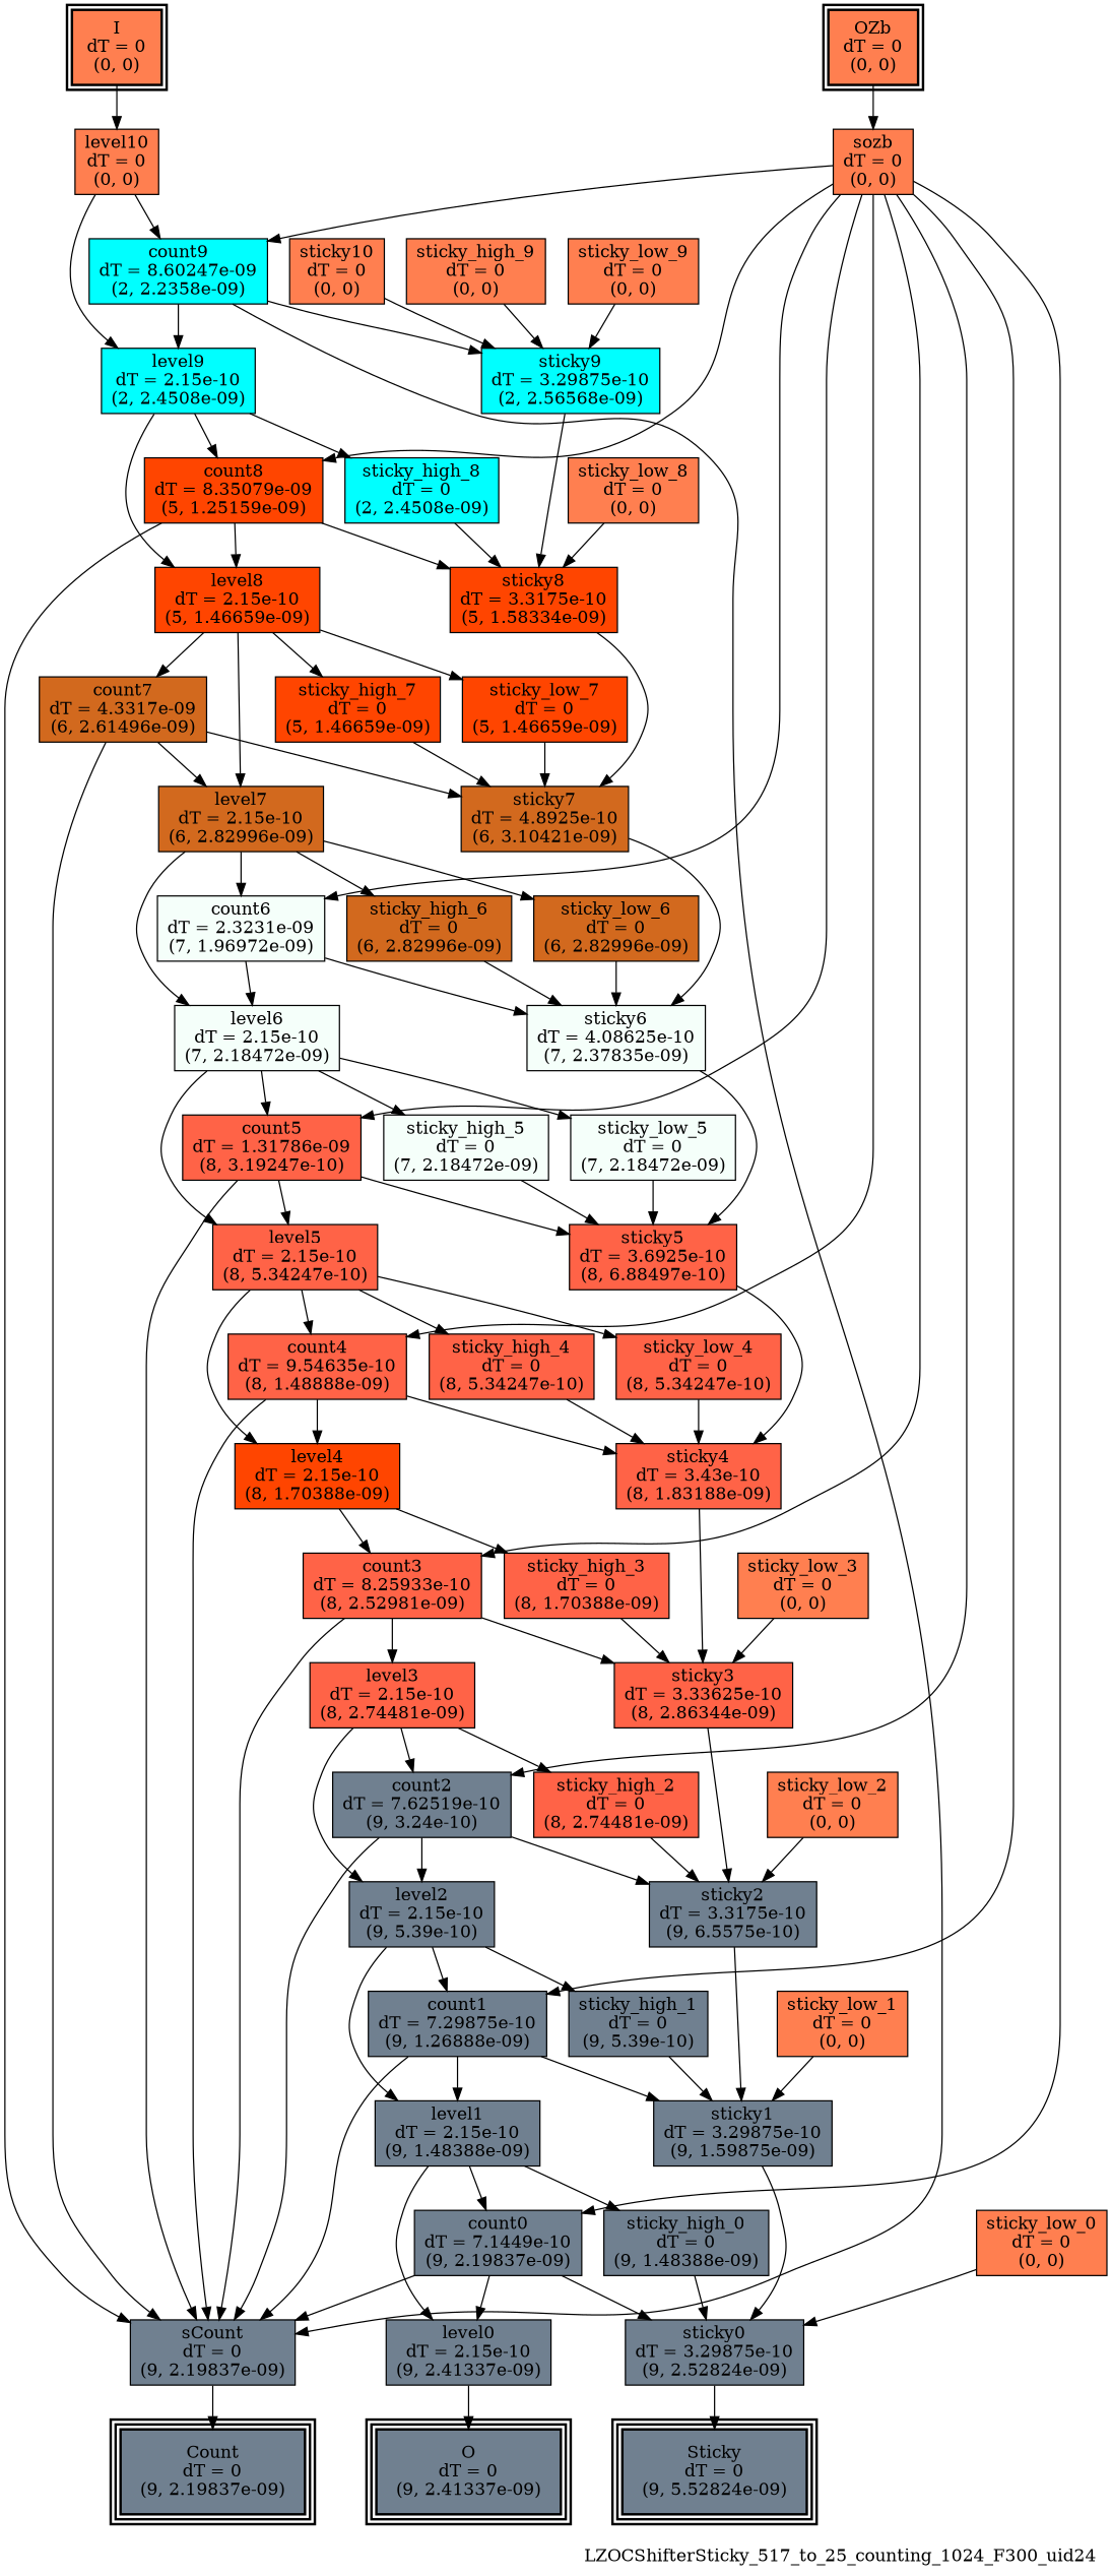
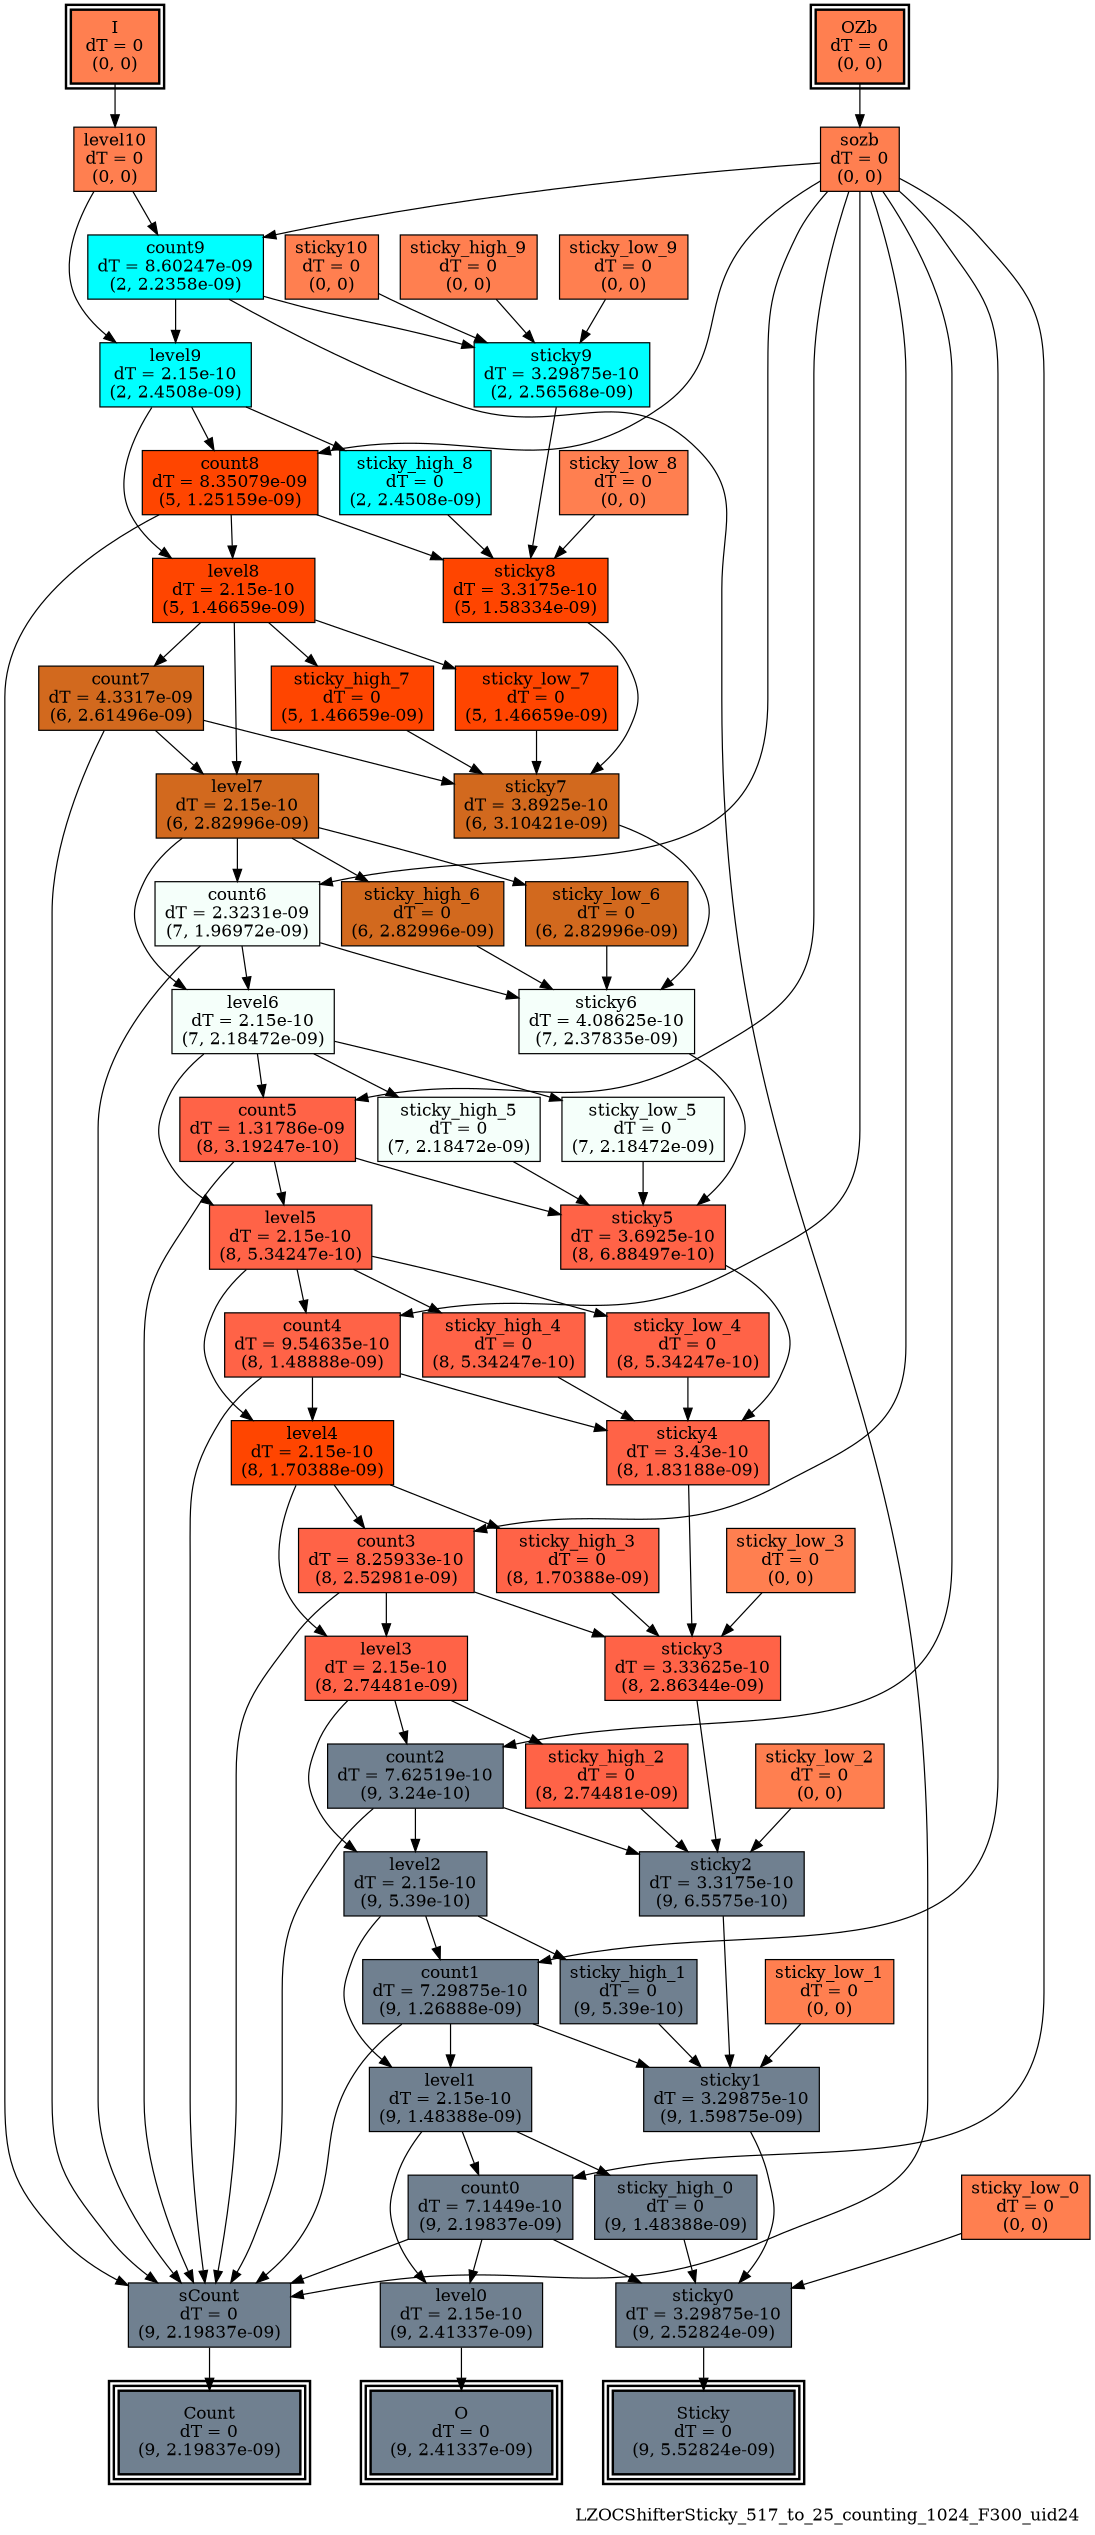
  digraph {
    label=LZOCShifterSticky_517_to_25_counting_1024_F300_uid24
    labeljust=right
    labelloc=bottom
    nodesep=0.25
    ranksep=0.5
    node [color=black fillcolor=slategray peripheries=1 shape=box style=filled]
    edge [arrowhead=normal arrowsize=1.0 arrowtail=normal color=black dir=forward]
    n1 [fillcolor=coral label="I\ndT = 0\n(0, 0)" peripheries=2 style="bold, filled"]
    n2 [fillcolor=coral label="OZb\ndT = 0\n(0, 0)" peripheries=2 style="bold, filled"]
    n3 [label="Count\ndT = 0\n(9, 2.19837e-09)" peripheries=3 style="bold, filled"]
    n4 [label="O\ndT = 0\n(9, 2.41337e-09)" peripheries=3 style="bold, filled"]
    n5 [label="Sticky\ndT = 0\n(9, 5.52824e-09)" peripheries=3 style="bold, filled"]
    n6 [fillcolor=coral label="level10\ndT = 0\n(0, 0)"]
    n7 [fillcolor=coral label="sozb\ndT = 0\n(0, 0)"]
    n8 [fillcolor=cyan label="count9\ndT = 8.60247e-09\n(2, 2.2358e-09)"]
    n9 [fillcolor=cyan label="level9\ndT = 2.15e-10\n(2, 2.4508e-09)"]
    n10 [fillcolor=orangered label="count8\ndT = 8.35079e-09\n(5, 1.25159e-09)"]
    n11 [fillcolor=mintcream label="count6\ndT = 2.3231e-09\n(7, 1.96972e-09)"]
    n12 [fillcolor=tomato label="count5\ndT = 1.31786e-09\n(8, 3.19247e-10)"]
    n13 [fillcolor=tomato label="count4\ndT = 9.54635e-10\n(8, 1.48888e-09)"]
    n14 [fillcolor=tomato label="count3\ndT = 8.25933e-10\n(8, 2.52981e-09)"]
    n15 [label="count2\ndT = 7.62519e-10\n(9, 3.24e-10)"]
    n16 [label="count1\ndT = 7.29875e-10\n(9, 1.26888e-09)"]
    n17 [label="count0\ndT = 7.1449e-10\n(9, 2.19837e-09)"]
    n18 [fillcolor=cyan label="sticky9\ndT = 3.29875e-10\n(2, 2.56568e-09)"]
    n19 [label="sCount\ndT = 0\n(9, 2.19837e-09)"]
    n20 [fillcolor=orangered label="level8\ndT = 2.15e-10\n(5, 1.46659e-09)"]
    n21 [fillcolor=cyan label="sticky_high_8\ndT = 0\n(2, 2.4508e-09)"]
    n22 [fillcolor=orangered label="sticky8\ndT = 3.3175e-10\n(5, 1.58334e-09)"]
    n23 [fillcolor=chocolate label="count7\ndT = 4.3317e-09\n(6, 2.61496e-09)"]
    n24 [fillcolor=chocolate label="level7\ndT = 2.15e-10\n(6, 2.82996e-09)"]
-   n25 [fillcolor=chocolate label="sticky7\ndT = 4.8925e-10\n(6, 3.10421e-09)"]
+   n25 [fillcolor=chocolate label="sticky7\ndT = 3.8925e-10\n(6, 3.10421e-09)"]
    n26 [fillcolor=mintcream label="level6\ndT = 2.15e-10\n(7, 2.18472e-09)"]
    n27 [fillcolor=mintcream label="sticky6\ndT = 4.08625e-10\n(7, 2.37835e-09)"]
    n28 [fillcolor=tomato label="level5\ndT = 2.15e-10\n(8, 5.34247e-10)"]
    n29 [fillcolor=tomato label="sticky5\ndT = 3.6925e-10\n(8, 6.88497e-10)"]
    n30 [fillcolor=orangered label="level4\ndT = 2.15e-10\n(8, 1.70388e-09)"]
    n31 [fillcolor=tomato label="sticky4\ndT = 3.43e-10\n(8, 1.83188e-09)"]
    n32 [fillcolor=tomato label="level3\ndT = 2.15e-10\n(8, 2.74481e-09)"]
    n33 [fillcolor=tomato label="sticky3\ndT = 3.33625e-10\n(8, 2.86344e-09)"]
    n34 [label="level2\ndT = 2.15e-10\n(9, 5.39e-10)"]
    n35 [label="sticky2\ndT = 3.3175e-10\n(9, 6.5575e-10)"]
    n36 [label="level1\ndT = 2.15e-10\n(9, 1.48388e-09)"]
    n37 [label="sticky1\ndT = 3.29875e-10\n(9, 1.59875e-09)"]
    n38 [label="level0\ndT = 2.15e-10\n(9, 2.41337e-09)"]
    n39 [label="sticky0\ndT = 3.29875e-10\n(9, 2.52824e-09)"]
    n40 [fillcolor=coral label="sticky10\ndT = 0\n(0, 0)"]
    n41 [fillcolor=orangered label="sticky_high_7\ndT = 0\n(5, 1.46659e-09)"]
    n42 [fillcolor=orangered label="sticky_low_7\ndT = 0\n(5, 1.46659e-09)"]
    n43 [fillcolor=coral label="sticky_high_9\ndT = 0\n(0, 0)"]
    n44 [fillcolor=coral label="sticky_low_9\ndT = 0\n(0, 0)"]
    n45 [fillcolor=chocolate label="sticky_high_6\ndT = 0\n(6, 2.82996e-09)"]
    n46 [fillcolor=chocolate label="sticky_low_6\ndT = 0\n(6, 2.82996e-09)"]
    n47 [fillcolor=coral label="sticky_low_8\ndT = 0\n(0, 0)"]
    n48 [fillcolor=mintcream label="sticky_high_5\ndT = 0\n(7, 2.18472e-09)"]
    n49 [fillcolor=mintcream label="sticky_low_5\ndT = 0\n(7, 2.18472e-09)"]
    n50 [fillcolor=tomato label="sticky_high_4\ndT = 0\n(8, 5.34247e-10)"]
    n51 [fillcolor=tomato label="sticky_low_4\ndT = 0\n(8, 5.34247e-10)"]
    n52 [fillcolor=tomato label="sticky_high_3\ndT = 0\n(8, 1.70388e-09)"]
    n53 [fillcolor=tomato label="sticky_high_2\ndT = 0\n(8, 2.74481e-09)"]
    n54 [label="sticky_high_1\ndT = 0\n(9, 5.39e-10)"]
    n55 [fillcolor=coral label="sticky_low_3\ndT = 0\n(0, 0)"]
    n56 [label="sticky_high_0\ndT = 0\n(9, 1.48388e-09)"]
    n57 [fillcolor=coral label="sticky_low_2\ndT = 0\n(0, 0)"]
    n58 [fillcolor=coral label="sticky_low_1\ndT = 0\n(0, 0)"]
    n59 [fillcolor=coral label="sticky_low_0\ndT = 0\n(0, 0)"]
    subgraph sub_1 {
      rank=same
      n1
      n2
    }
    subgraph sub_2 {
      rank=same
      n3
      n4
      n5
    }
    n1 -> n6
    n2 -> n7
    n6 -> n8
    n6 -> n9
    n7 -> n8
    n7 -> n10
    n7 -> n11
    n7 -> n12
    n7 -> n13
    n7 -> n14
    n7 -> n15
    n7 -> n16
    n7 -> n17
    n8 -> n9
    n8 -> n18
    n8 -> n19
    n9 -> n10
    n9 -> n20
    n9 -> n21
    n10 -> n19
    n10 -> n20
    n10 -> n22
+   n11 -> n19
    n11 -> n26
    n11 -> n27
    n12 -> n19
    n12 -> n28
    n12 -> n29
    n13 -> n19
    n13 -> n30
    n13 -> n31
    n14 -> n19
    n14 -> n32
    n14 -> n33
    n15 -> n19
    n15 -> n34
    n15 -> n35
    n16 -> n19
    n16 -> n36
    n16 -> n37
    n17 -> n19
    n17 -> n38
    n17 -> n39
    n18 -> n22
    n19 -> n3
    n20 -> n23
    n20 -> n24
    n20 -> n41
    n20 -> n42
    n21 -> n22
    n22 -> n25
    n23 -> n19
    n23 -> n24
    n23 -> n25
    n24 -> n11
    n24 -> n26
    n24 -> n45
    n24 -> n46
    n25 -> n27
    n26 -> n12
    n26 -> n28
    n26 -> n48
    n26 -> n49
    n27 -> n29
    n28 -> n13
    n28 -> n30
    n28 -> n50
    n28 -> n51
    n29 -> n31
    n30 -> n14
+   n30 -> n32
    n30 -> n52
    n31 -> n33
    n32 -> n15
    n32 -> n34
    n32 -> n53
    n33 -> n35
    n34 -> n16
    n34 -> n36
    n34 -> n54
    n35 -> n37
    n36 -> n17
    n36 -> n38
    n36 -> n56
    n37 -> n39
    n38 -> n4
    n39 -> n5
    n40 -> n18
    n41 -> n25
    n42 -> n25
    n43 -> n18
    n44 -> n18
    n45 -> n27
    n46 -> n27
    n47 -> n22
    n48 -> n29
    n49 -> n29
    n50 -> n31
    n51 -> n31
    n52 -> n33
    n53 -> n35
    n54 -> n37
    n55 -> n33
    n56 -> n39
    n57 -> n35
    n58 -> n37
    n59 -> n39
  }
